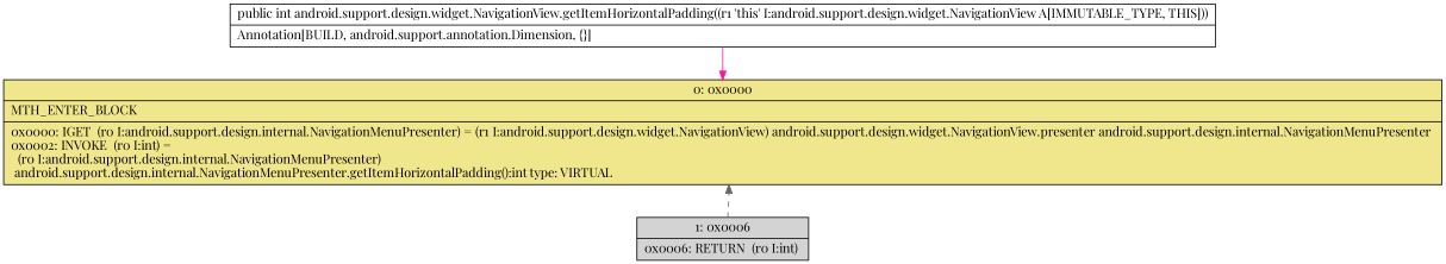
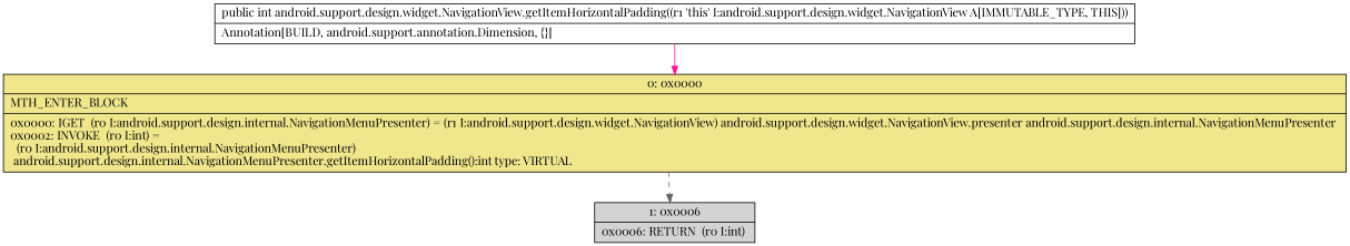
  digraph {
    fontname="Playfair Display"
    node [shape=record style=filled fontname="Playfair Display"]
    edge [fontname="Playfair Display"]
    n1 [label="{0\:\ 0x0000|MTH_ENTER_BLOCK\l|0x0000: IGET  (r0 I:android.support.design.internal.NavigationMenuPresenter) = (r1 I:android.support.design.widget.NavigationView) android.support.design.widget.NavigationView.presenter android.support.design.internal.NavigationMenuPresenter \l0x0002: INVOKE  (r0 I:int) = \l  (r0 I:android.support.design.internal.NavigationMenuPresenter)\l android.support.design.internal.NavigationMenuPresenter.getItemHorizontalPadding():int type: VIRTUAL \l}" fillcolor=khaki]
    n2 [label="{1\:\ 0x0006|0x0006: RETURN  (r0 I:int) \l}" fillcolor=lightgrey]
    n3 [label="{public int android.support.design.widget.NavigationView.getItemHorizontalPadding((r1 'this' I:android.support.design.widget.NavigationView A[IMMUTABLE_TYPE, THIS]))  | Annotation[BUILD, android.support.annotation.Dimension, \{\}]\l}" fillcolor=white]
-   n2 -> n1 [color=gray40 style=dashed]
+   n1 -> n2 [color=gray40 style=dashed]
    n3 -> n1 [color=deeppink style=solid]
  }
